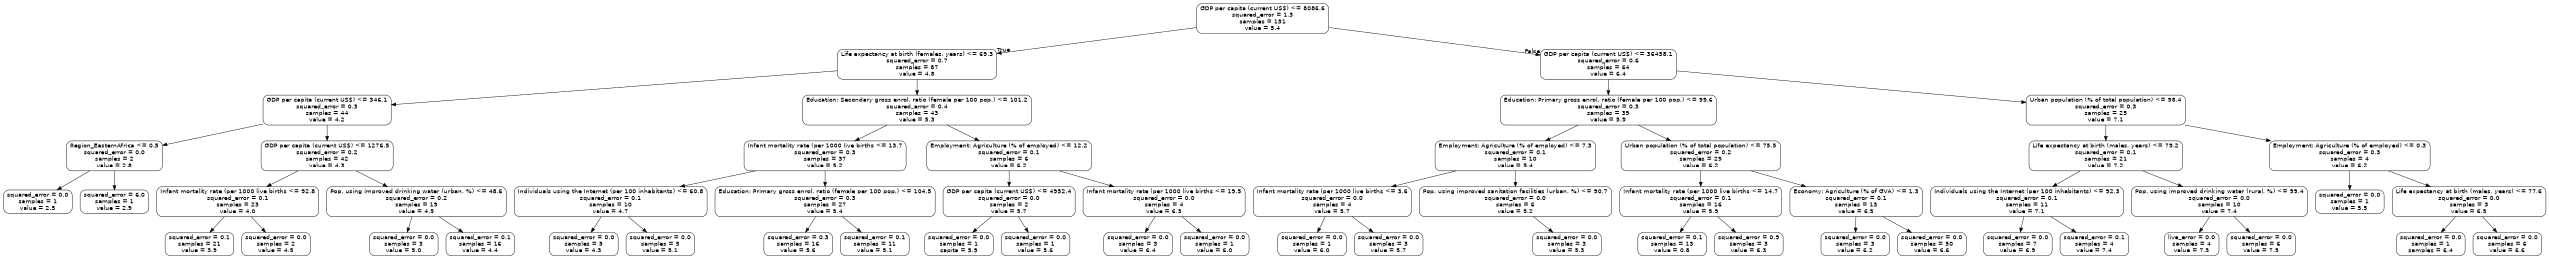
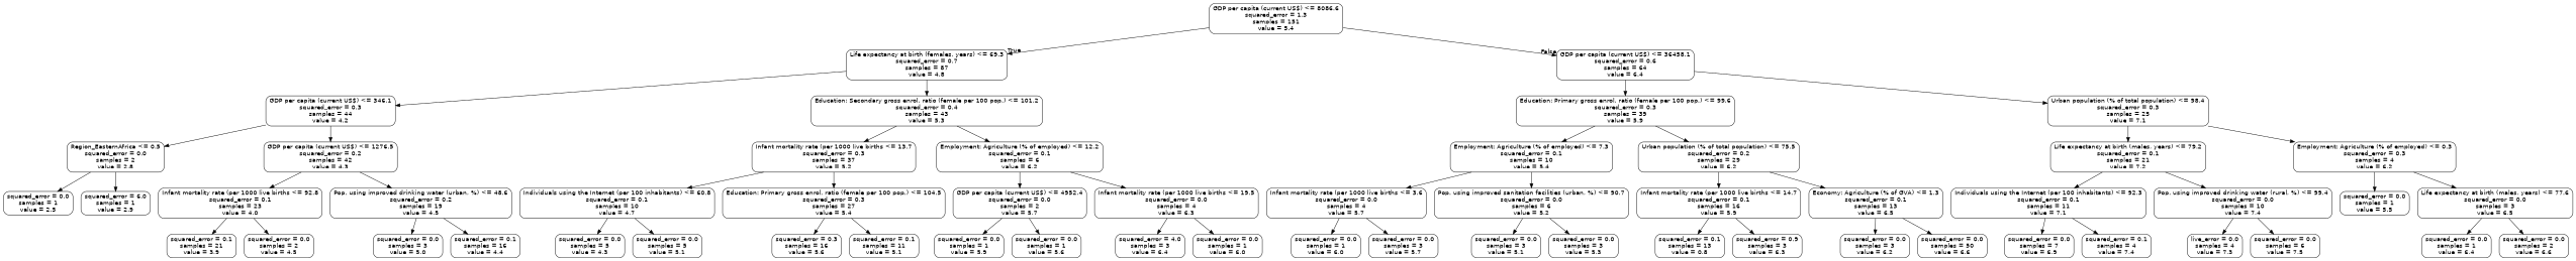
  digraph {
    node [color=black fontname=helvetica shape=box style=rounded]
    edge [fontname=helvetica]
    n1 [label="GDP per capita (current US$) <= 8086.6\nsquared_error = 1.3\nsamples = 151\nvalue = 5.4"]
    n2 [label="Life expectancy at birth (females, years) <= 69.3\nsquared_error = 0.7\nsamples = 87\nvalue = 4.8"]
    n3 [label="GDP per capita (current US$) <= 36458.1\nsquared_error = 0.6\nsamples = 64\nvalue = 6.4"]
    n4 [label="GDP per capita (current US$) <= 346.1\nsquared_error = 0.3\nsamples = 44\nvalue = 4.2"]
    n5 [label="Education: Secondary gross enrol. ratio (female per 100 pop.) <= 101.2\nsquared_error = 0.4\nsamples = 43\nvalue = 5.3"]
    n6 [label="Education: Primary gross enrol. ratio (female per 100 pop.) <= 99.6\nsquared_error = 0.3\nsamples = 39\nvalue = 5.9"]
    n7 [label="Urban population (% of total population) <= 98.4\nsquared_error = 0.3\nsamples = 25\nvalue = 7.1"]
    n8 [label="Region_EasternAfrica <= 0.5\nsquared_error = 0.0\nsamples = 2\nvalue = 2.8"]
    n9 [label="GDP per capita (current US$) <= 1276.5\nsquared_error = 0.2\nsamples = 42\nvalue = 4.3"]
    n10 [label="Infant mortality rate (per 1000 live births <= 13.7\nsquared_error = 0.3\nsamples = 37\nvalue = 5.2"]
    n11 [label="Employment: Agriculture (% of employed) <= 12.2\nsquared_error = 0.1\nsamples = 6\nvalue = 6.2"]
    n12 [label="squared_error = 0.0\nsamples = 1\nvalue = 2.5"]
    n13 [label="squared_error = 6.0\nsamples = 1\nvalue = 2.9"]
    n14 [label="Infant mortality rate (per 1000 live births <= 92.8\nsquared_error = 0.1\nsamples = 23\nvalue = 4.0"]
    n15 [label="Pop. using improved drinking water (urban, %) <= 48.6\nsquared_error = 0.2\nsamples = 19\nvalue = 4.5"]
    n16 [label="squared_error = 0.1\nsamples = 21\nvalue = 3.9"]
    n17 [label="squared_error = 0.0\nsamples = 2\nvalue = 4.5"]
    n18 [label="squared_error = 0.0\nsamples = 3\nvalue = 5.0"]
    n19 [label="squared_error = 0.1\nsamples = 16\nvalue = 4.4"]
    n20 [label="Individuals using the Internet (per 100 inhabitants) <= 60.8\nsquared_error = 0.1\nsamples = 10\nvalue = 4.7"]
    n21 [label="Education: Primary gross enrol. ratio (female per 100 pop.) <= 104.5\nsquared_error = 0.3\nsamples = 27\nvalue = 5.4"]
    n22 [label="GDP per capita (current US$) <= 4952.4\nsquared_error = 0.0\nsamples = 2\nvalue = 5.7"]
    n23 [label="Infant mortality rate (per 1000 live births <= 19.5\nsquared_error = 0.0\nsamples = 4\nvalue = 6.3"]
    n24 [label="squared_error = 0.0\nsamples = 5\nvalue = 4.3"]
    n25 [label="squared_error = 0.0\nsamples = 5\nvalue = 5.1"]
    n26 [label="squared_error = 0.3\nsamples = 16\nvalue = 5.6"]
    n27 [label="squared_error = 0.1\nsamples = 11\nvalue = 5.1"]
-   n28 [label="squared_error = 0.0\nsamples = 1\ncapita = 5.9"]
+   n28 [label="squared_error = 0.0\nsamples = 1\nvalue = 5.9"]
    n29 [label="squared_error = 0.0\nsamples = 1\nvalue = 5.6"]
-   n30 [label="squared_error = 0.0\nsamples = 3\nvalue = 6.4"]
+   n30 [label="squared_error = 4.0\nsamples = 3\nvalue = 6.4"]
    n31 [label="squared_error = 0.0\nsamples = 1\nvalue = 6.0"]
    n32 [label="Employment: Agriculture (% of employed) <= 7.3\nsquared_error = 0.1\nsamples = 10\nvalue = 5.4"]
    n33 [label="Urban population (% of total population) <= 75.5\nsquared_error = 0.2\nsamples = 29\nvalue = 6.2"]
    n34 [label="Life expectancy at birth (males, years) <= 79.2\nsquared_error = 0.1\nsamples = 21\nvalue = 7.2"]
    n35 [label="Employment: Agriculture (% of employed) <= 0.3\nsquared_error = 0.3\nsamples = 4\nvalue = 6.2"]
    n36 [label="Infant mortality rate (per 1000 live births <= 3.6\nsquared_error = 0.0\nsamples = 4\nvalue = 5.7"]
    n37 [label="Pop. using improved sanitation facilities (urban, %) <= 90.7\nsquared_error = 0.0\nsamples = 6\nvalue = 5.2"]
    n38 [label="Infant mortality rate (per 1000 live births <= 14.7\nsquared_error = 0.1\nsamples = 16\nvalue = 5.9"]
    n39 [label="Economy: Agriculture (% of GVA) <= 1.3\nsquared_error = 0.1\nsamples = 13\nvalue = 6.5"]
    n40 [label="squared_error = 0.0\nsamples = 1\nvalue = 6.0"]
    n41 [label="squared_error = 0.0\nsamples = 3\nvalue = 5.7"]
+   n42 [label="squared_error = 0.0\nsamples = 3\nvalue = 5.1"]
    n43 [label="squared_error = 0.0\nsamples = 3\nvalue = 5.3"]
    n44 [label="squared_error = 0.1\nsamples = 13\nvalue = 0.8"]
    n45 [label="squared_error = 0.9\nsamples = 3\nvalue = 6.3"]
    n46 [label="squared_error = 0.0\nsamples = 3\nvalue = 6.2"]
    n47 [label="squared_error = 0.0\nsamples = 50\nvalue = 6.6"]
    n48 [label="Individuals using the Internet (per 100 inhabitants) <= 92.3\nsquared_error = 0.1\nsamples = 11\nvalue = 7.1"]
    n49 [label="Pop. using improved drinking water (rural, %) <= 99.4\nsquared_error = 0.0\nsamples = 10\nvalue = 7.4"]
    n50 [label="squared_error = 0.0\nsamples = 1\nvalue = 5.5"]
    n51 [label="Life expectancy at birth (males, years) <= 77.6\nsquared_error = 0.0\nsamples = 3\nvalue = 6.5"]
    n52 [label="squared_error = 0.0\nsamples = 7\nvalue = 6.9"]
    n53 [label="squared_error = 0.1\nsamples = 4\nvalue = 7.4"]
    n54 [label="live_error = 0.0\nsamples = 4\nvalue = 7.3"]
    n55 [label="squared_error = 0.0\nsamples = 6\nvalue = 7.5"]
-   n56 [label="squared_error = 0.0\nsamples = 1\nsamples = 6.4"]
-   n57 [label="squared_error = 0.0\nsamples = 6\nvalue = 6.6"]
+   n56 [label="squared_error = 0.0\nsamples = 1\nvalue = 6.4"]
+   n57 [label="squared_error = 0.0\nsamples = 2\nvalue = 6.6"]
    n1 -> n2 [headlabel=True labelangle=45 labeldistance=2.5]
    n1 -> n3 [headlabel=False labelangle=-45 labeldistance=2.5]
    n2 -> n4
    n2 -> n5
    n3 -> n6
    n3 -> n7
    n4 -> n8
    n4 -> n9
    n5 -> n10
    n5 -> n11
    n6 -> n32
    n6 -> n33
    n7 -> n34
    n7 -> n35
    n8 -> n12
    n8 -> n13
    n9 -> n14
    n9 -> n15
    n10 -> n20
    n10 -> n21
    n11 -> n22
    n11 -> n23
    n14 -> n16
    n14 -> n17
    n15 -> n18
    n15 -> n19
    n20 -> n24
    n20 -> n25
    n21 -> n26
    n21 -> n27
    n22 -> n28
    n22 -> n29
    n23 -> n30
    n23 -> n31
    n32 -> n36
    n32 -> n37
    n33 -> n38
    n33 -> n39
    n34 -> n48
    n34 -> n49
    n35 -> n50
    n35 -> n51
    n36 -> n40
    n36 -> n41
+   n37 -> n42
    n37 -> n43
    n38 -> n44
    n38 -> n45
    n39 -> n46
    n39 -> n47
    n48 -> n52
    n48 -> n53
    n49 -> n54
    n49 -> n55
    n51 -> n56
    n51 -> n57
  }
